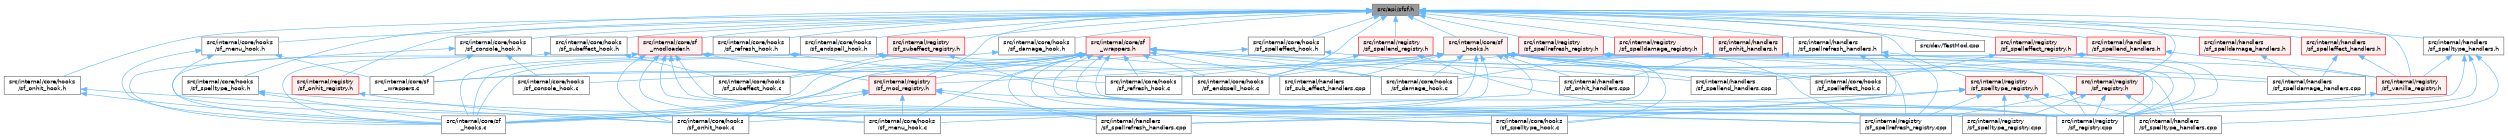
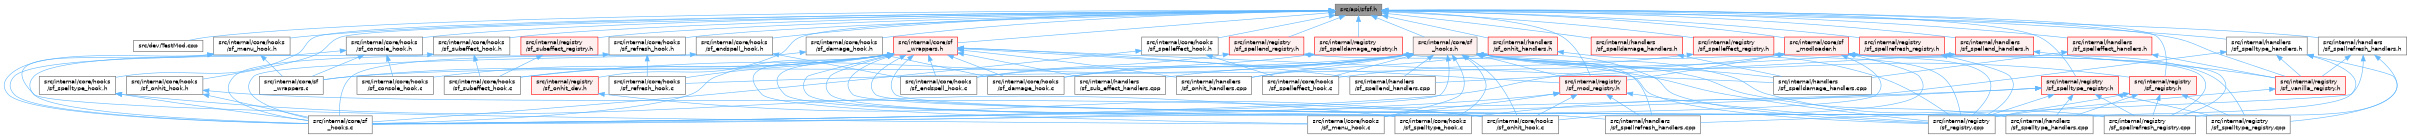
  digraph {
    node [color=grey40 fillcolor=white fontname=Helvetica fontsize=10 shape=box style=filled]
    edge [color=steelblue1 dir=back fontname=Helvetica fontsize=10 labelfontname=Helvetica labelfontsize=10 style=solid]
    n1 [color=gray40 fillcolor=grey60 fontcolor=black height=0.2 label="src/api/sfsf.h" width=0.4]
    n2 [height=0.2 label="src/dev/TestMod.cpp" width=0.4]
    n3 [height=0.2 label="src/internal/core/hooks\l/sf_console_hook.h" width=0.4]
    n4 [height=0.2 label="src/internal/core/hooks\l/sf_damage_hook.h" width=0.4]
    n5 [height=0.2 label="src/internal/core/hooks\l/sf_endspell_hook.h" width=0.4]
    n6 [height=0.2 label="src/internal/core/hooks\l/sf_menu_hook.h" width=0.4]
    n7 [height=0.2 label="src/internal/core/hooks\l/sf_onhit_hook.h" width=0.4]
    n8 [height=0.2 label="src/internal/core/hooks\l/sf_refresh_hook.h" width=0.4]
    n9 [height=0.2 label="src/internal/core/hooks\l/sf_spelleffect_hook.h" width=0.4]
    n10 [height=0.2 label="src/internal/core/hooks\l/sf_spelltype_hook.h" width=0.4]
    n11 [height=0.2 label="src/internal/core/hooks\l/sf_subeffect_hook.h" width=0.4]
    n12 [fillcolor="#FFF0F0" height=0.2 label="src/internal/core/sf\l_hooks.h" width=0.4]
    n13 [color=red fillcolor="#FFF0F0" height=0.2 label="src/internal/registry\l/sf_mod_registry.h" width=0.4]
    n14 [color=red fillcolor="#FFF0F0" height=0.2 label="src/internal/core/sf\l_modloader.h" width=0.4]
    n15 [color=red fillcolor="#FFF0F0" height=0.2 label="src/internal/core/sf\l_wrappers.h" width=0.4]
    n16 [color=red fillcolor="#FFF0F0" height=0.2 label="src/internal/handlers\l/sf_onhit_handlers.h" width=0.4]
    n17 [color=red fillcolor="#FFF0F0" height=0.2 label="src/internal/handlers\l/sf_spelldamage_handlers.h" width=0.4]
    n18 [color=red fillcolor="#FFF0F0" height=0.2 label="src/internal/handlers\l/sf_spelleffect_handlers.h" width=0.4]
    n19 [color=red fillcolor="#FFF0F0" height=0.2 label="src/internal/registry\l/sf_vanilla_registry.h" width=0.4]
    n20 [color=red fillcolor="#FFF0F0" height=0.2 label="src/internal/handlers\l/sf_spellend_handlers.h" width=0.4]
    n21 [height=0.2 label="src/internal/handlers\l/sf_spellrefresh_handlers.h" width=0.4]
    n22 [height=0.2 label="src/internal/handlers\l/sf_spelltype_handlers.h" width=0.4]
-   n23 [color=red fillcolor="#FFF0F0" height=0.2 label="src/internal/registry\l/sf_onhit_registry.h" width=0.4]
+   n23 [color=red fillcolor="#FFF0F0" height=0.2 label="src/internal/registry\l/sf_onhit_dev.h" width=0.4]
    n24 [color=red fillcolor="#FFF0F0" height=0.2 label="src/internal/registry\l/sf_registry.h" width=0.4]
    n25 [color=red fillcolor="#FFF0F0" height=0.2 label="src/internal/registry\l/sf_spelldamage_registry.h" width=0.4]
    n26 [color=red fillcolor="#FFF0F0" height=0.2 label="src/internal/registry\l/sf_spelleffect_registry.h" width=0.4]
    n27 [color=red fillcolor="#FFF0F0" height=0.2 label="src/internal/registry\l/sf_spellend_registry.h" width=0.4]
    n28 [color=red fillcolor="#FFF0F0" height=0.2 label="src/internal/registry\l/sf_spellrefresh_registry.h" width=0.4]
    n29 [color=red fillcolor="#FFF0F0" height=0.2 label="src/internal/registry\l/sf_spelltype_registry.h" width=0.4]
    n30 [color=red fillcolor="#FFF0F0" height=0.2 label="src/internal/registry\l/sf_subeffect_registry.h" width=0.4]
    n31 [height=0.2 label="src/internal/core/hooks\l/sf_console_hook.c" width=0.4]
    n32 [height=0.2 label="src/internal/core/sf\l_hooks.c" width=0.4]
    n33 [height=0.2 label="src/internal/core/sf\l_wrappers.c" width=0.4]
    n34 [height=0.2 label="src/internal/core/hooks\l/sf_damage_hook.c" width=0.4]
    n35 [height=0.2 label="src/internal/core/hooks\l/sf_endspell_hook.c" width=0.4]
    n36 [height=0.2 label="src/internal/core/hooks\l/sf_menu_hook.c" width=0.4]
    n37 [height=0.2 label="src/internal/core/hooks\l/sf_onhit_hook.c" width=0.4]
    n38 [height=0.2 label="src/internal/core/hooks\l/sf_refresh_hook.c" width=0.4]
    n39 [height=0.2 label="src/internal/core/hooks\l/sf_spelleffect_hook.c" width=0.4]
    n40 [height=0.2 label="src/internal/core/hooks\l/sf_spelltype_hook.c" width=0.4]
    n41 [height=0.2 label="src/internal/core/hooks\l/sf_subeffect_hook.c" width=0.4]
    n42 [height=0.2 label="src/internal/handlers\l/sf_onhit_handlers.cpp" width=0.4]
    n43 [height=0.2 label="src/internal/handlers\l/sf_spelldamage_handlers.cpp" width=0.4]
    n44 [height=0.2 label="src/internal/handlers\l/sf_spellend_handlers.cpp" width=0.4]
    n45 [height=0.2 label="src/internal/handlers\l/sf_spellrefresh_handlers.cpp" width=0.4]
    n46 [height=0.2 label="src/internal/handlers\l/sf_spelltype_handlers.cpp" width=0.4]
    n47 [height=0.2 label="src/internal/handlers\l/sf_sub_effect_handlers.cpp" width=0.4]
    n48 [height=0.2 label="src/internal/registry\l/sf_registry.cpp" width=0.4]
    n49 [height=0.2 label="src/internal/registry\l/sf_spellrefresh_registry.cpp" width=0.4]
    n50 [height=0.2 label="src/internal/registry\l/sf_spelltype_registry.cpp" width=0.4]
    n1 -> n2
    n1 -> n3
    n1 -> n4
    n1 -> n5
    n1 -> n6
    n1 -> n7
    n1 -> n8
    n1 -> n9
    n1 -> n10
    n1 -> n11
    n1 -> n12
    n1 -> n13
    n1 -> n14
-   n1 -> n35
+   n1 -> n15
    n1 -> n16
    n1 -> n17
    n1 -> n18
    n1 -> n19
    n1 -> n20
    n1 -> n21
    n1 -> n22
    n1 -> n23
    n1 -> n24
    n1 -> n25
    n1 -> n26
    n1 -> n27
    n1 -> n28
    n1 -> n29
    n1 -> n30
    n3 -> n31
    n3 -> n32
    n3 -> n33
    n4 -> n32
    n4 -> n34
    n5 -> n32
    n5 -> n35
    n6 -> n32
    n6 -> n33
    n6 -> n36
    n7 -> n32
    n7 -> n37
    n8 -> n32
    n8 -> n38
    n9 -> n32
    n9 -> n39
    n10 -> n32
    n10 -> n40
    n11 -> n32
    n11 -> n41
    n12 -> n13
    n12 -> n24
    n12 -> n32
    n12 -> n33
    n12 -> n34
    n12 -> n35
    n12 -> n36
    n12 -> n37
    n12 -> n39
    n12 -> n40
+   n12 -> n41
    n12 -> n42
    n12 -> n43
    n12 -> n44
    n12 -> n45
    n12 -> n46
    n12 -> n47
    n12 -> n48
    n12 -> n49
    n13 -> n32
    n13 -> n36
    n13 -> n37
    n13 -> n45
    n13 -> n48
    n14 -> n13
    n14 -> n32
    n14 -> n36
    n14 -> n37
    n14 -> n48
    n14 -> n49
    n14 -> n50
    n15 -> n13
    n15 -> n31
    n15 -> n32
    n15 -> n33
    n15 -> n34
    n15 -> n35
    n15 -> n36
    n15 -> n37
    n15 -> n38
    n15 -> n40
    n15 -> n41
    n15 -> n42
    n15 -> n43
    n15 -> n44
    n15 -> n45
    n15 -> n46
    n15 -> n47
    n15 -> n49
    n15 -> n50
    n16 -> n42
    n16 -> n48
    n17 -> n43
    n18 -> n19
    n18 -> n43
    n19 -> n48
    n20 -> n19
    n20 -> n44
    n21 -> n19
    n21 -> n45
    n21 -> n49
    n22 -> n19
    n22 -> n32
    n22 -> n46
    n22 -> n50
    n23 -> n37
    n24 -> n46
    n24 -> n48
    n24 -> n49
    n24 -> n50
    n25 -> n34
    n25 -> n48
    n26 -> n39
    n26 -> n48
    n27 -> n35
    n27 -> n48
    n28 -> n38
    n28 -> n48
    n28 -> n49
    n29 -> n32
    n29 -> n40
    n29 -> n46
    n29 -> n48
    n29 -> n49
    n29 -> n50
    n30 -> n41
-   n30 -> n48
  }
